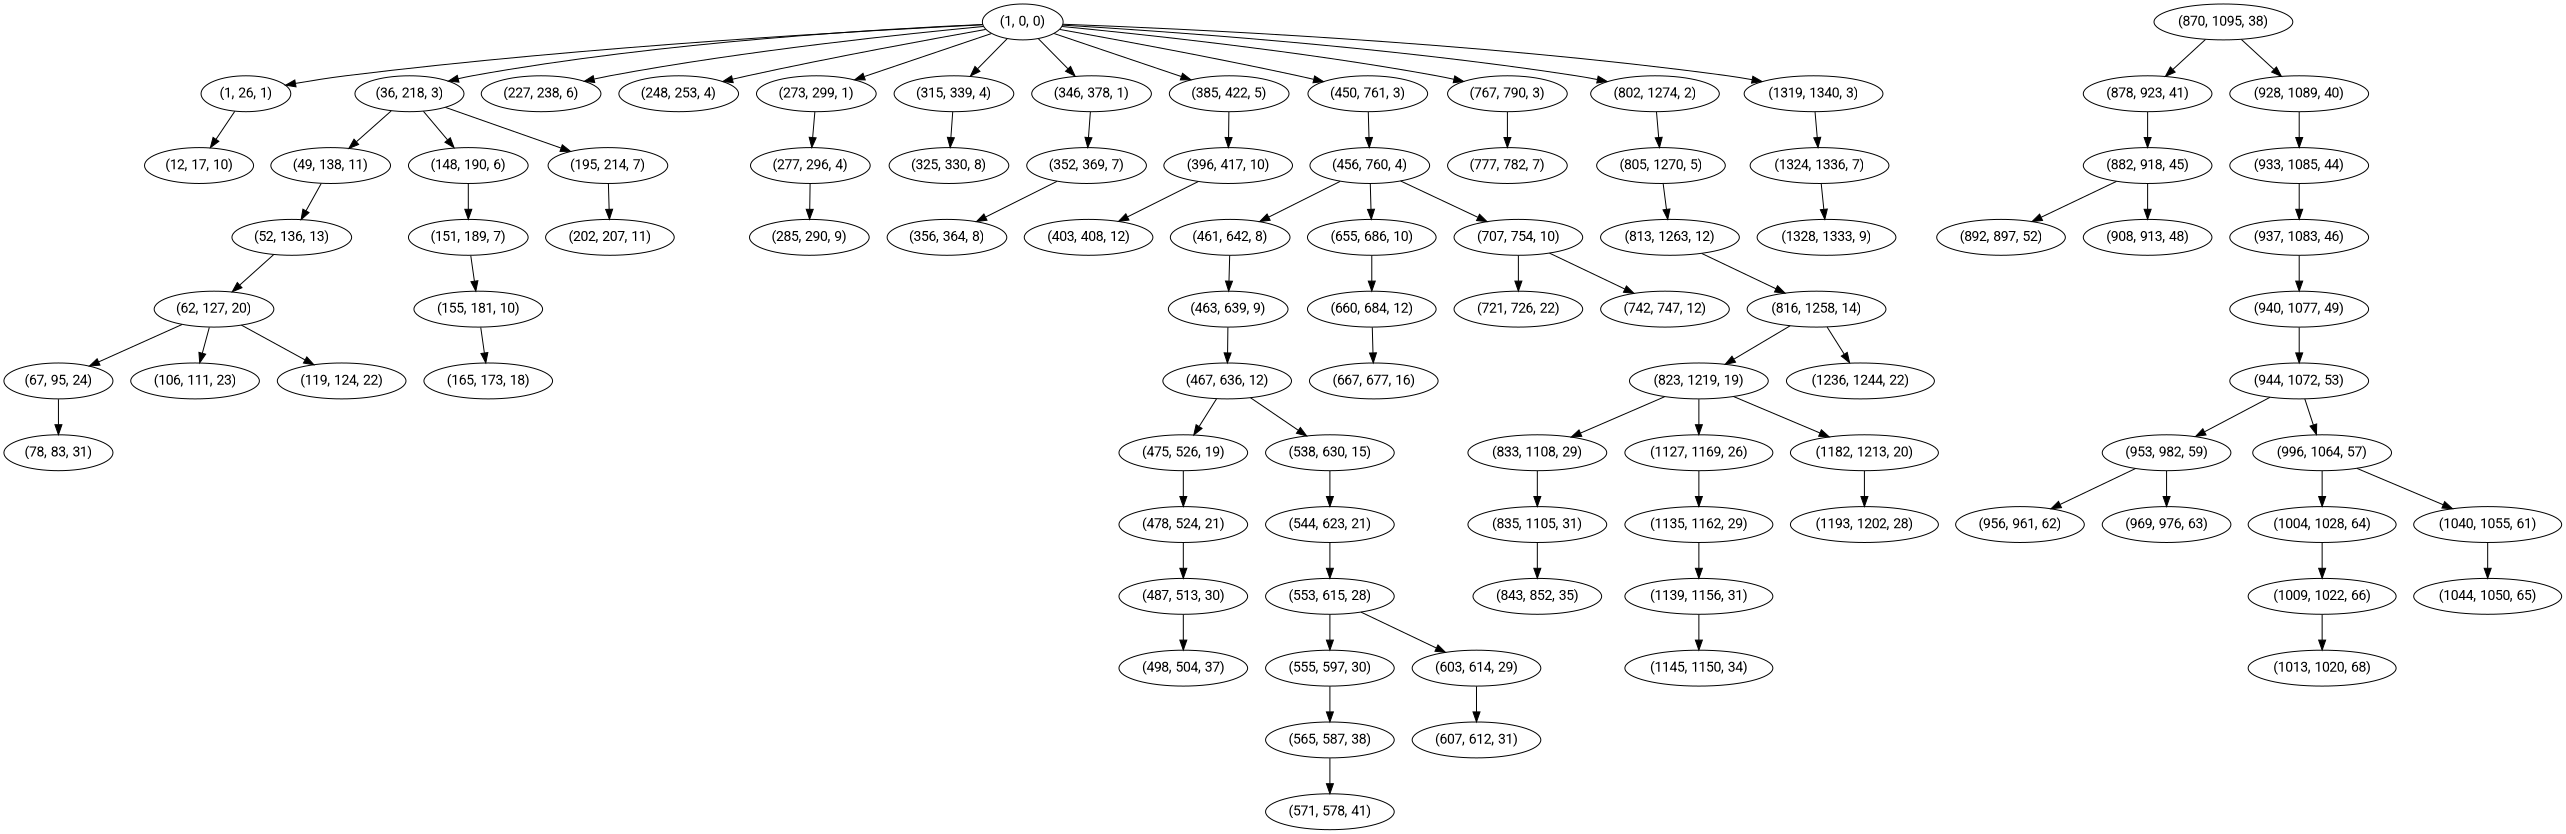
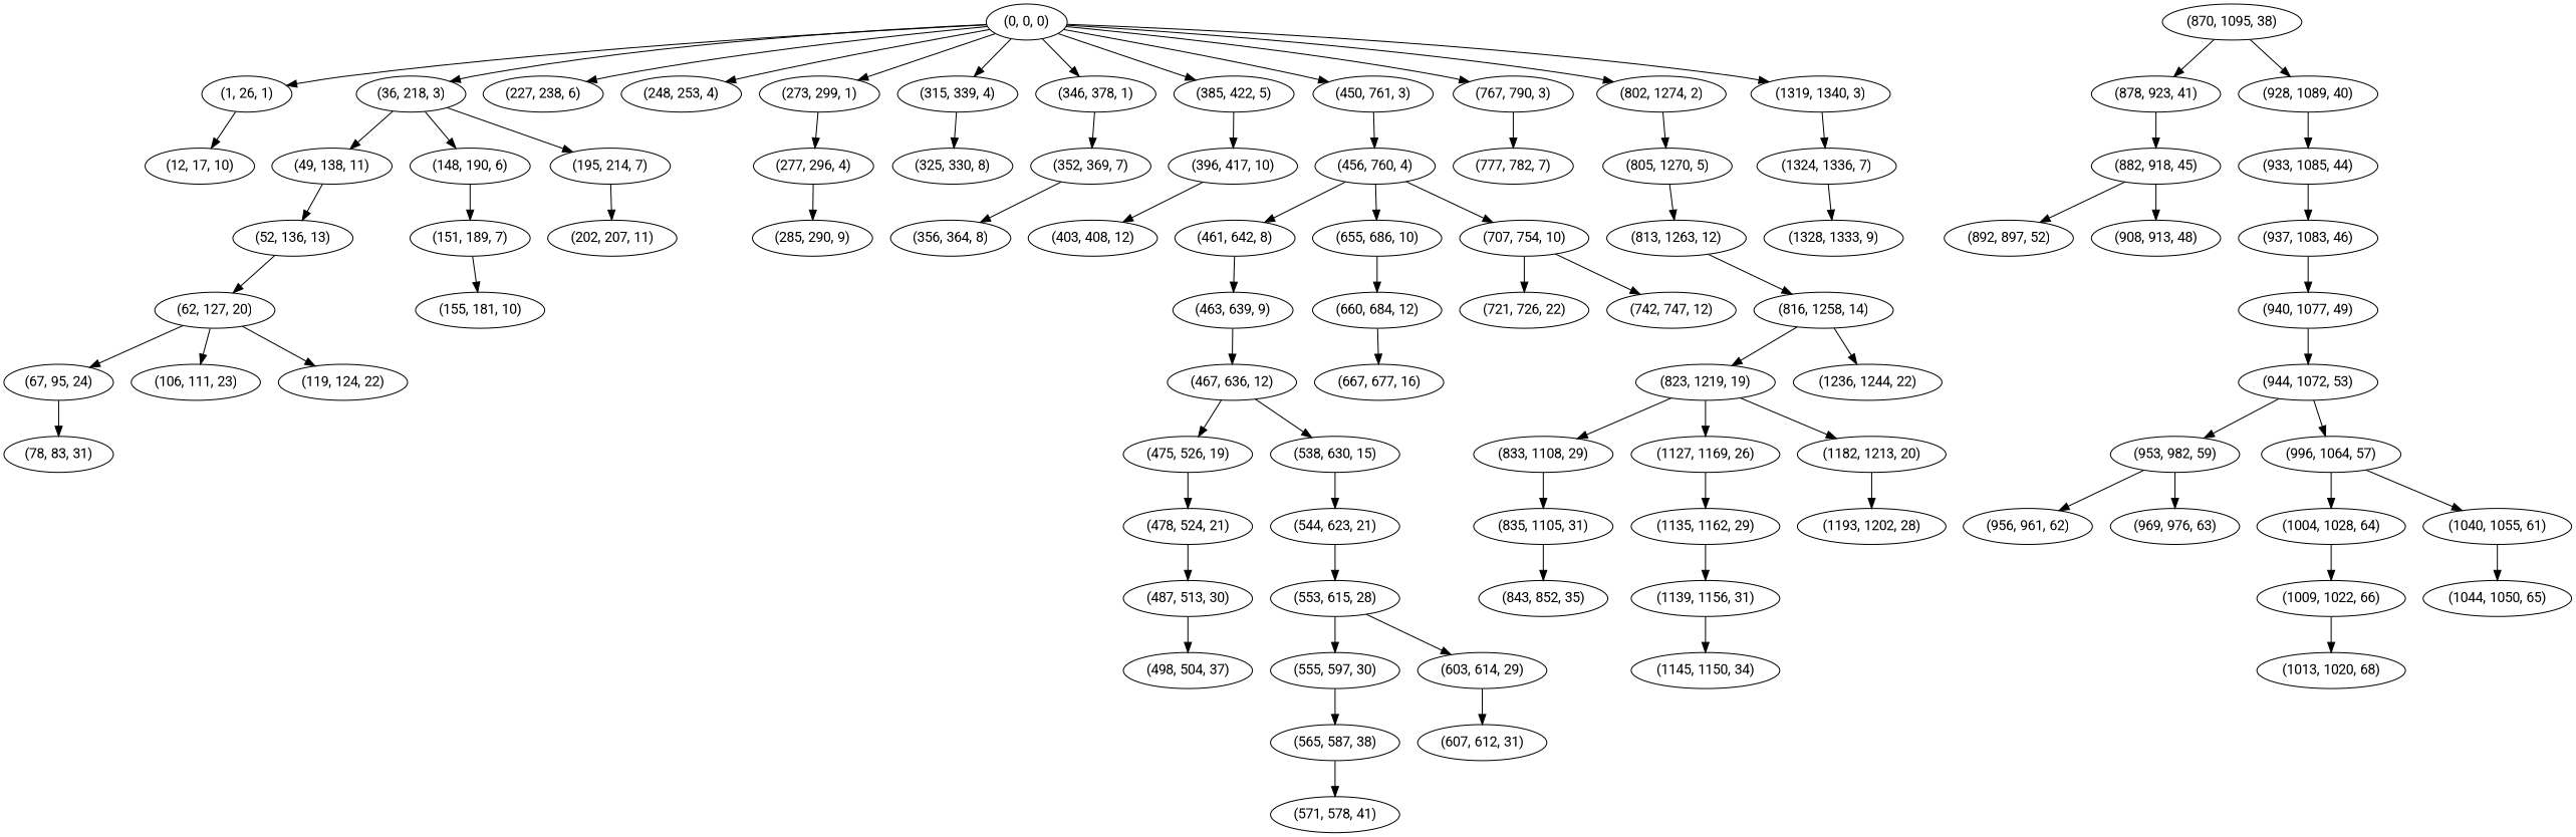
  digraph {
    fontname=Roboto
    node [fontname=Roboto]
    edge [fontname=Roboto]
-   "(0, 0, 0)" [label="(1, 0, 0)"]
+   "(0, 0, 0)"
    "(1, 26, 1)"
    "(36, 218, 3)"
    "(227, 238, 6)"
    "(248, 253, 4)"
    "(273, 299, 1)"
    "(315, 339, 4)"
    "(346, 378, 1)"
    "(385, 422, 5)"
    "(450, 761, 3)"
    "(767, 790, 3)"
    "(802, 1274, 2)"
    "(1319, 1340, 3)"
    "(12, 17, 10)"
    "(49, 138, 11)"
    "(148, 190, 6)"
    n17 [label="(195, 214, 7)"]
    "(277, 296, 4)"
    "(325, 330, 8)"
    "(352, 369, 7)"
    "(396, 417, 10)"
    "(456, 760, 4)"
    "(777, 782, 7)"
    "(805, 1270, 5)"
    "(1324, 1336, 7)"
    "(52, 136, 13)"
    "(151, 189, 7)"
    "(202, 207, 11)"
    "(62, 127, 20)"
    "(67, 95, 24)"
    "(106, 111, 23)"
    "(119, 124, 22)"
    "(78, 83, 31)"
    "(155, 181, 10)"
-   "(165, 173, 18)"
    "(285, 290, 9)"
    "(356, 364, 8)"
    "(403, 408, 12)"
    "(461, 642, 8)"
    "(655, 686, 10)"
    "(707, 754, 10)"
    "(463, 639, 9)"
    "(660, 684, 12)"
    "(721, 726, 22)"
    "(742, 747, 12)"
    "(467, 636, 12)"
    "(475, 526, 19)"
    "(538, 630, 15)"
    "(478, 524, 21)"
    "(544, 623, 21)"
    "(487, 513, 30)"
    "(498, 504, 37)"
    "(553, 615, 28)"
    "(555, 597, 30)"
    "(603, 614, 29)"
    "(565, 587, 38)"
    "(607, 612, 31)"
    "(571, 578, 41)"
    "(667, 677, 16)"
    "(813, 1263, 12)"
    "(816, 1258, 14)"
    "(823, 1219, 19)"
    "(1236, 1244, 22)"
    "(833, 1108, 29)"
    "(1127, 1169, 26)"
    "(1182, 1213, 20)"
    "(835, 1105, 31)"
    "(1135, 1162, 29)"
    "(1193, 1202, 28)"
    "(843, 852, 35)"
    "(870, 1095, 38)"
    "(878, 923, 41)"
    "(928, 1089, 40)"
    "(882, 918, 45)"
    "(933, 1085, 44)"
    "(892, 897, 52)"
    "(908, 913, 48)"
    "(937, 1083, 46)"
    "(940, 1077, 49)"
    "(944, 1072, 53)"
    "(953, 982, 59)"
    "(996, 1064, 57)"
    "(956, 961, 62)"
    "(969, 976, 63)"
    "(1004, 1028, 64)"
    "(1040, 1055, 61)"
    "(1009, 1022, 66)"
    "(1044, 1050, 65)"
    "(1013, 1020, 68)"
    "(1139, 1156, 31)"
    "(1145, 1150, 34)"
    "(1328, 1333, 9)"
    "(0, 0, 0)" -> "(1, 26, 1)"
    "(0, 0, 0)" -> "(36, 218, 3)"
    "(0, 0, 0)" -> "(227, 238, 6)"
    "(0, 0, 0)" -> "(248, 253, 4)"
    "(0, 0, 0)" -> "(273, 299, 1)"
    "(0, 0, 0)" -> "(315, 339, 4)"
    "(0, 0, 0)" -> "(346, 378, 1)"
    "(0, 0, 0)" -> "(385, 422, 5)"
    "(0, 0, 0)" -> "(450, 761, 3)"
    "(0, 0, 0)" -> "(767, 790, 3)"
    "(0, 0, 0)" -> "(802, 1274, 2)"
    "(0, 0, 0)" -> "(1319, 1340, 3)"
    "(1, 26, 1)" -> "(12, 17, 10)"
    "(36, 218, 3)" -> "(49, 138, 11)"
    "(36, 218, 3)" -> "(148, 190, 6)"
    "(36, 218, 3)" -> n17
    "(273, 299, 1)" -> "(277, 296, 4)"
    "(315, 339, 4)" -> "(325, 330, 8)"
    "(346, 378, 1)" -> "(352, 369, 7)"
    "(385, 422, 5)" -> "(396, 417, 10)"
    "(450, 761, 3)" -> "(456, 760, 4)"
    "(767, 790, 3)" -> "(777, 782, 7)"
    "(802, 1274, 2)" -> "(805, 1270, 5)"
    "(1319, 1340, 3)" -> "(1324, 1336, 7)"
    "(49, 138, 11)" -> "(52, 136, 13)"
    "(148, 190, 6)" -> "(151, 189, 7)"
    n17 -> "(202, 207, 11)"
    "(277, 296, 4)" -> "(285, 290, 9)"
    "(352, 369, 7)" -> "(356, 364, 8)"
    "(396, 417, 10)" -> "(403, 408, 12)"
    "(456, 760, 4)" -> "(461, 642, 8)"
    "(456, 760, 4)" -> "(655, 686, 10)"
    "(456, 760, 4)" -> "(707, 754, 10)"
    "(805, 1270, 5)" -> "(813, 1263, 12)"
    "(1324, 1336, 7)" -> "(1328, 1333, 9)"
    "(52, 136, 13)" -> "(62, 127, 20)"
    "(151, 189, 7)" -> "(155, 181, 10)"
    "(62, 127, 20)" -> "(67, 95, 24)"
    "(62, 127, 20)" -> "(106, 111, 23)"
    "(62, 127, 20)" -> "(119, 124, 22)"
    "(67, 95, 24)" -> "(78, 83, 31)"
-   "(155, 181, 10)" -> "(165, 173, 18)"
    "(461, 642, 8)" -> "(463, 639, 9)"
    "(655, 686, 10)" -> "(660, 684, 12)"
    "(707, 754, 10)" -> "(721, 726, 22)"
    "(707, 754, 10)" -> "(742, 747, 12)"
    "(463, 639, 9)" -> "(467, 636, 12)"
    "(660, 684, 12)" -> "(667, 677, 16)"
    "(467, 636, 12)" -> "(475, 526, 19)"
    "(467, 636, 12)" -> "(538, 630, 15)"
    "(475, 526, 19)" -> "(478, 524, 21)"
    "(538, 630, 15)" -> "(544, 623, 21)"
    "(478, 524, 21)" -> "(487, 513, 30)"
    "(544, 623, 21)" -> "(553, 615, 28)"
    "(487, 513, 30)" -> "(498, 504, 37)"
    "(553, 615, 28)" -> "(555, 597, 30)"
    "(553, 615, 28)" -> "(603, 614, 29)"
    "(555, 597, 30)" -> "(565, 587, 38)"
    "(603, 614, 29)" -> "(607, 612, 31)"
    "(565, 587, 38)" -> "(571, 578, 41)"
    "(813, 1263, 12)" -> "(816, 1258, 14)"
    "(816, 1258, 14)" -> "(823, 1219, 19)"
    "(816, 1258, 14)" -> "(1236, 1244, 22)"
    "(823, 1219, 19)" -> "(833, 1108, 29)"
    "(823, 1219, 19)" -> "(1127, 1169, 26)"
    "(823, 1219, 19)" -> "(1182, 1213, 20)"
    "(833, 1108, 29)" -> "(835, 1105, 31)"
    "(1127, 1169, 26)" -> "(1135, 1162, 29)"
    "(1182, 1213, 20)" -> "(1193, 1202, 28)"
    "(835, 1105, 31)" -> "(843, 852, 35)"
    "(1135, 1162, 29)" -> "(1139, 1156, 31)"
    "(870, 1095, 38)" -> "(878, 923, 41)"
    "(870, 1095, 38)" -> "(928, 1089, 40)"
    "(878, 923, 41)" -> "(882, 918, 45)"
    "(928, 1089, 40)" -> "(933, 1085, 44)"
    "(882, 918, 45)" -> "(892, 897, 52)"
    "(882, 918, 45)" -> "(908, 913, 48)"
    "(933, 1085, 44)" -> "(937, 1083, 46)"
    "(937, 1083, 46)" -> "(940, 1077, 49)"
    "(940, 1077, 49)" -> "(944, 1072, 53)"
    "(944, 1072, 53)" -> "(953, 982, 59)"
    "(944, 1072, 53)" -> "(996, 1064, 57)"
    "(953, 982, 59)" -> "(956, 961, 62)"
    "(953, 982, 59)" -> "(969, 976, 63)"
    "(996, 1064, 57)" -> "(1004, 1028, 64)"
    "(996, 1064, 57)" -> "(1040, 1055, 61)"
    "(1004, 1028, 64)" -> "(1009, 1022, 66)"
    "(1040, 1055, 61)" -> "(1044, 1050, 65)"
    "(1009, 1022, 66)" -> "(1013, 1020, 68)"
    "(1139, 1156, 31)" -> "(1145, 1150, 34)"
  }
